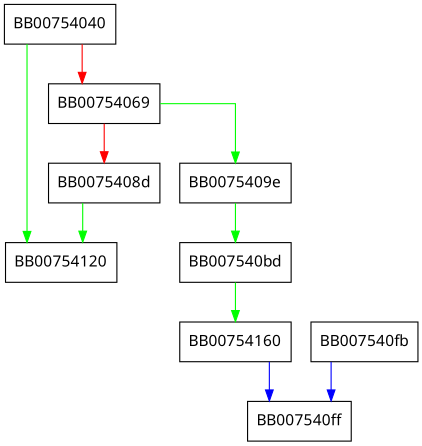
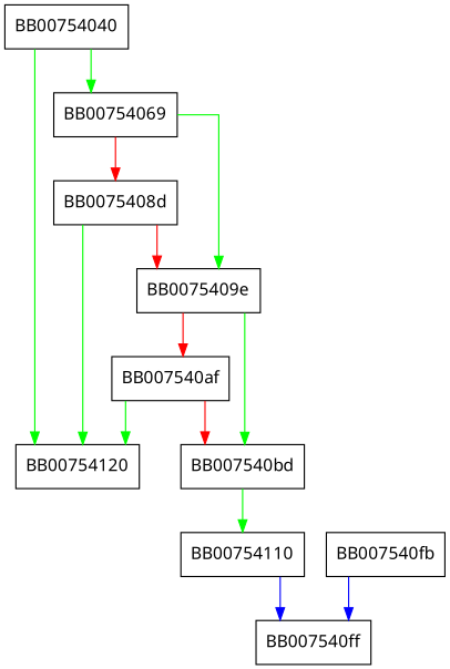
  digraph {
    fontname="Noto Sans"
    splines=ortho
    node [fontname="Noto Sans" shape=box]
    edge [color=green fontname="Noto Sans"]
    BB00754040
    BB00754120
    BB00754069
    BB0075409e
    BB0075408d
    BB007540bd
-   BB00754110 [label=BB00754160]
+   BB007540af
+   BB00754110
    BB007540ff
    BB007540fb
    BB00754040 -> BB00754120
-   BB00754040 -> BB00754069 [color=red]
+   BB00754040 -> BB00754069
    BB00754069 -> BB0075409e
    BB00754069 -> BB0075408d [color=red]
    BB0075409e -> BB007540bd
+   BB0075409e -> BB007540af [color=red]
    BB0075408d -> BB00754120
+   BB0075408d -> BB0075409e [color=red]
    BB007540bd -> BB00754110
+   BB007540af -> BB00754120
+   BB007540af -> BB007540bd [color=red]
    BB00754110 -> BB007540ff [color=blue]
    BB007540fb -> BB007540ff [color=blue]
  }
